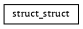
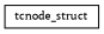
  digraph {
    rankdir=LR
    fontname="PT Serif"
-   n1 [color=black fillcolor=white fontname="PT Serif" fontsize=10 height=0.2 label=struct_struct shape=record style=filled width=0.4]
+   n1 [color=black fillcolor=white fontname="PT Serif" fontsize=10 height=0.2 label=tcnode_struct shape=record style=filled width=0.4]
  }
